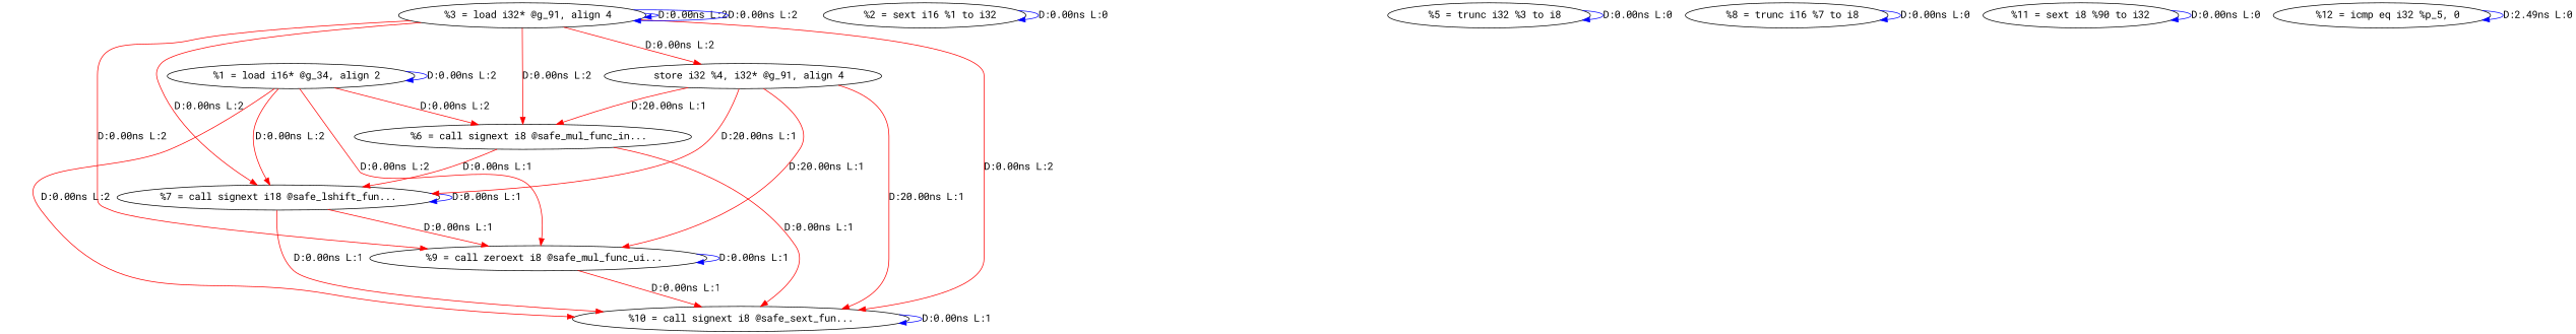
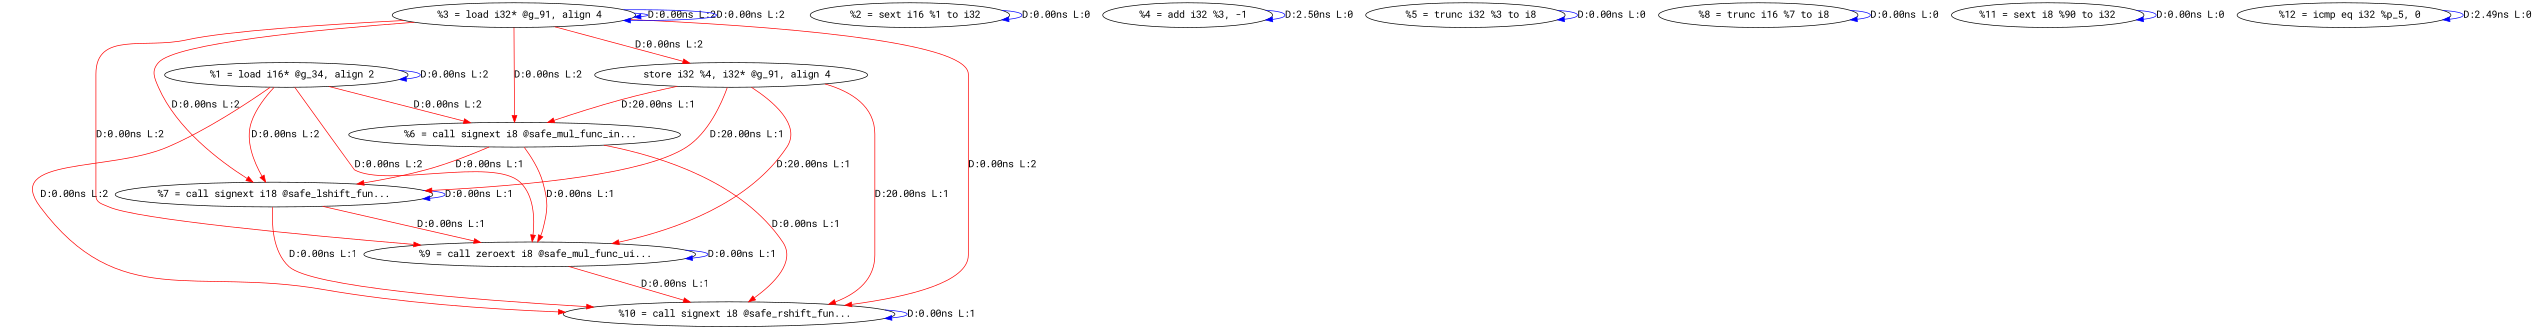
  digraph {
    fontname="Roboto Mono"
    node [fontname="Roboto Mono"]
    edge [color=red fontname="Roboto Mono"]
    n1 [label="  %1 = load i16* @g_34, align 2"]
    n2 [label="  %6 = call signext i8 @safe_mul_func_in..."]
    n3 [label="%7 = call signext i18 @safe_lshift_fun..."]
    n4 [label="  %9 = call zeroext i8 @safe_mul_func_ui..."]
-   n5 [label="%10 = call signext i8 @safe_sext_fun..."]
+   n5 [label="  %10 = call signext i8 @safe_rshift_fun..."]
    n6 [label="  %2 = sext i16 %1 to i32"]
    n7 [label="  %3 = load i32* @g_91, align 4"]
    n8 [label="  store i32 %4, i32* @g_91, align 4"]
+   n9 [label="  %4 = add i32 %3, -1"]
    n10 [label="  %5 = trunc i32 %3 to i8"]
    n11 [label="  %8 = trunc i16 %7 to i8"]
    n12 [label="%11 = sext i8 %90 to i32"]
    n13 [label="  %12 = icmp eq i32 %p_5, 0"]
    n1 -> n1 [color=blue label="D:0.00ns L:2"]
    n1 -> n2 [label="D:0.00ns L:2"]
    n1 -> n3 [label="D:0.00ns L:2"]
    n1 -> n4 [label="D:0.00ns L:2"]
    n1 -> n5 [label="D:0.00ns L:2"]
    n2 -> n3 [label="D:0.00ns L:1"]
+   n2 -> n4 [label="D:0.00ns L:1"]
    n2 -> n5 [label="D:0.00ns L:1"]
    n3 -> n3 [color=blue label="D:0.00ns L:1"]
    n3 -> n4 [label="D:0.00ns L:1"]
    n3 -> n5 [label="D:0.00ns L:1"]
    n4 -> n4 [color=blue label="D:0.00ns L:1"]
    n4 -> n5 [label="D:0.00ns L:1"]
    n5 -> n5 [color=blue label="D:0.00ns L:1"]
    n6 -> n6 [color=blue label="D:0.00ns L:0"]
    n7 -> n2 [label="D:0.00ns L:2"]
    n7 -> n3 [label="D:0.00ns L:2"]
    n7 -> n4 [label="D:0.00ns L:2"]
    n7 -> n5 [label="D:0.00ns L:2"]
    n7 -> n7 [color=blue label="D:0.00ns L:2"]
    n7 -> n7 [color=blue label="D:0.00ns L:2"]
    n7 -> n8 [label="D:0.00ns L:2"]
    n8 -> n2 [label="D:20.00ns L:1"]
    n8 -> n3 [label="D:20.00ns L:1"]
    n8 -> n4 [label="D:20.00ns L:1"]
    n8 -> n5 [label="D:20.00ns L:1"]
+   n9 -> n9 [color=blue label="D:2.50ns L:0"]
    n10 -> n10 [color=blue label="D:0.00ns L:0"]
    n11 -> n11 [color=blue label="D:0.00ns L:0"]
    n12 -> n12 [color=blue label="D:0.00ns L:0"]
    n13 -> n13 [color=blue label="D:2.49ns L:0"]
  }
